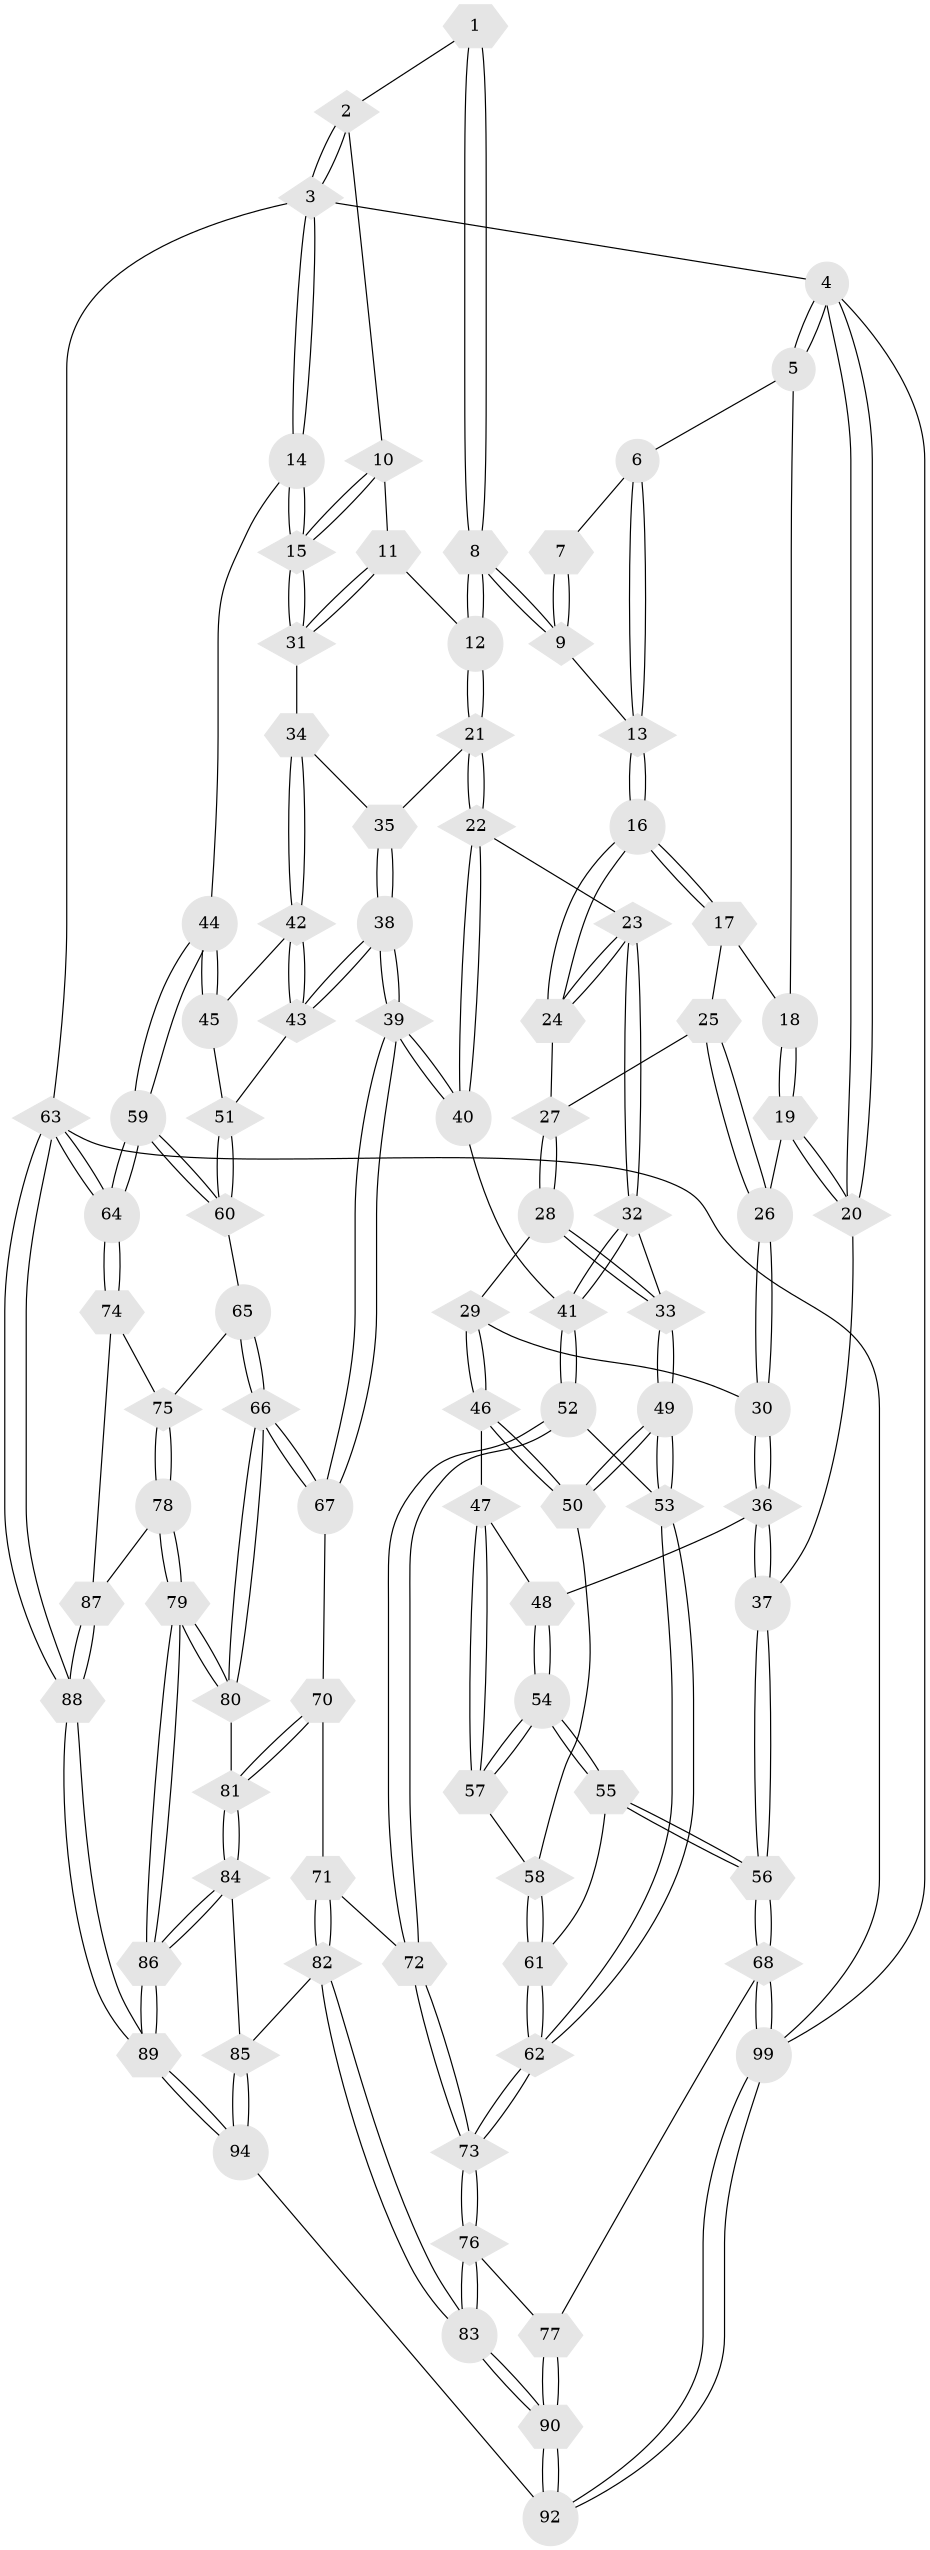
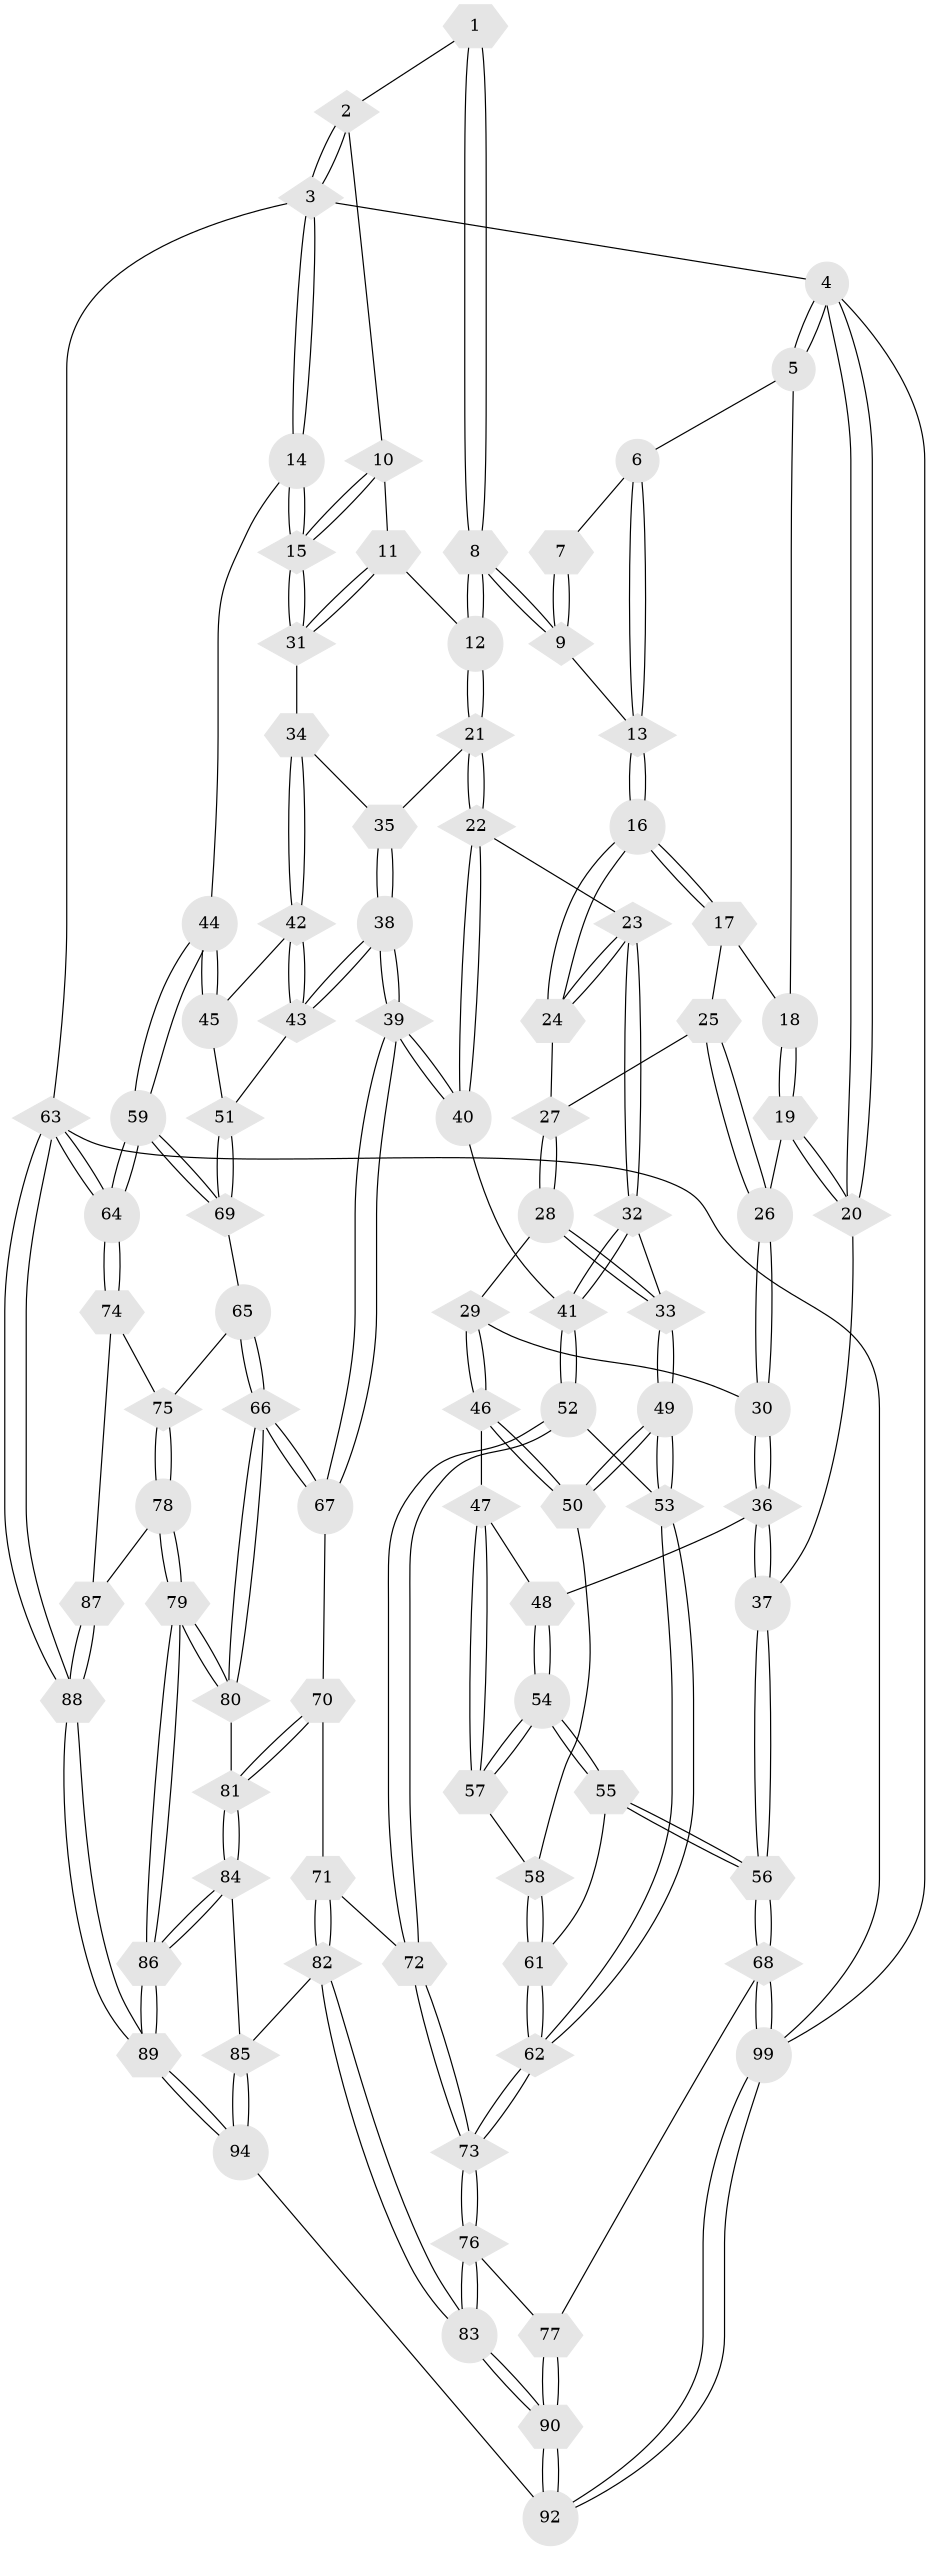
  graph {
    node [color=gray90 shape=diamond style=filled]
    1 [shape=hexagon]
    2
    8 [shape=hexagon]
    3
    10
    9
    12 [shape=circle]
    4 [shape=circle]
    14 [shape=circle]
    63
    11 [shape=hexagon]
    15
    5 [shape=circle]
    20
    n15 [label=99 shape=circle]
    44 [shape=circle]
    64 [shape=circle]
    88 [shape=hexagon]
    6 [shape=circle]
    18 [shape=circle]
    37 [shape=circle]
    92 [shape=circle]
    7 [shape=hexagon]
    13
    19 [shape=hexagon]
    16 [shape=circle]
    21
    31
    34 [shape=hexagon]
    22
    35 [shape=hexagon]
    17 [shape=hexagon]
    24 [shape=hexagon]
    45 [shape=circle]
    59 [shape=circle]
    25 [shape=hexagon]
    27
    26 [shape=circle]
    30 [shape=circle]
    56 [shape=hexagon]
    23
    40 [shape=circle]
    38 [shape=circle]
    32
    41
    33
    28 [shape=circle]
    36
    29
    46
    49 [shape=circle]
    47
    50 [shape=hexagon]
    48 [shape=hexagon]
    42
    52 [shape=circle]
    53
    43
    39
    54 [shape=circle]
    68
    67 [shape=circle]
    51
    70 [shape=hexagon]
    72 [shape=hexagon]
-   60
+   60 [label=69]
    57 [shape=hexagon]
    58
    55 [shape=hexagon]
    62
    61 [shape=hexagon]
    65 [shape=circle]
    73
    77 [shape=hexagon]
    74 [shape=hexagon]
    66
    75
    76
    89 [shape=hexagon]
    87 [shape=hexagon]
    80
    78 [shape=circle]
    81
    71 [shape=hexagon]
    90 [shape=hexagon]
    82
    84
    83 [shape=circle]
    85
    79 [shape=hexagon]
    86 [shape=hexagon]
    n92 [label=94 shape=circle]
    1 -- 2
    1 -- 8
    1 -- 8
    2 -- 3
    2 -- 3
    2 -- 10
    8 -- 9
    8 -- 9
    8 -- 12
    8 -- 12
    3 -- 4
    3 -- 14
    3 -- 14
    3 -- 63
    10 -- 11
    10 -- 15
    10 -- 15
    9 -- 13
    12 -- 21
    12 -- 21
    4 -- 5
    4 -- 5
    4 -- 20
    4 -- 20
    4 -- n15
    14 -- 15
    14 -- 15
    14 -- 44
    63 -- n15
    63 -- 64
    63 -- 64
    63 -- 88
    63 -- 88
    11 -- 12
    11 -- 31
    11 -- 31
    15 -- 31
    15 -- 31
    5 -- 6
    5 -- 18
    20 -- 37
    n15 -- 92
    n15 -- 92
    44 -- 45
    44 -- 45
    44 -- 59
    44 -- 59
    64 -- 74
    64 -- 74
    88 -- 89
    88 -- 89
    6 -- 7
    6 -- 13
    6 -- 13
    18 -- 19
    18 -- 19
    37 -- 56
    37 -- 56
    7 -- 9
    7 -- 9
    13 -- 16
    13 -- 16
    19 -- 20
    19 -- 20
    19 -- 26
    16 -- 17
    16 -- 17
    16 -- 24
    16 -- 24
    21 -- 22
    21 -- 22
    21 -- 35
    31 -- 34
    34 -- 35
    34 -- 42
    34 -- 42
    22 -- 23
    22 -- 40
    22 -- 40
    35 -- 38
    35 -- 38
    17 -- 18
    17 -- 25
    24 -- 27
    45 -- 51
    59 -- 64
    59 -- 64
    59 -- 60
    59 -- 60
    25 -- 27
    25 -- 26
    25 -- 26
    27 -- 28
    27 -- 28
    26 -- 30
    26 -- 30
    30 -- 36
    30 -- 36
    56 -- 68
    56 -- 68
    23 -- 24
    23 -- 24
    23 -- 32
    23 -- 32
    40 -- 41
    38 -- 43
    38 -- 43
    38 -- 39
    38 -- 39
    32 -- 41
    32 -- 41
    32 -- 33
    41 -- 52
    41 -- 52
    33 -- 49
    33 -- 49
    28 -- 33
    28 -- 33
    28 -- 29
    36 -- 37
    36 -- 37
    36 -- 48
    29 -- 30
    29 -- 46
    29 -- 46
    46 -- 47
    46 -- 50
    46 -- 50
    49 -- 50
    49 -- 50
    49 -- 53
    49 -- 53
    47 -- 48
    47 -- 57
    47 -- 57
    50 -- 58
    48 -- 54
    48 -- 54
    42 -- 45
    42 -- 43
    42 -- 43
    52 -- 53
    52 -- 72
    52 -- 72
    53 -- 62
    53 -- 62
    43 -- 51
    39 -- 40
    39 -- 40
    39 -- 67
    39 -- 67
    54 -- 57
    54 -- 57
    54 -- 55
    54 -- 55
    68 -- n15
    68 -- n15
    68 -- 77
    67 -- 70
    51 -- 60
    51 -- 60
    70 -- 81
    70 -- 81
    70 -- 71
    72 -- 73
    72 -- 73
    60 -- 65
    57 -- 58
    58 -- 61
    58 -- 61
    55 -- 56
    55 -- 56
    55 -- 61
    62 -- 73
    62 -- 73
    61 -- 62
    61 -- 62
    65 -- 66
    65 -- 66
    65 -- 75
    73 -- 76
    73 -- 76
    77 -- 90
    77 -- 90
    74 -- 75
    74 -- 87
    66 -- 67
    66 -- 67
    66 -- 80
    66 -- 80
    75 -- 78
    75 -- 78
    76 -- 77
    76 -- 83
    76 -- 83
    89 -- n92
    89 -- n92
    87 -- 88
    87 -- 88
    80 -- 81
    78 -- 87
    78 -- 79
    78 -- 79
    81 -- 84
    81 -- 84
    71 -- 72
    71 -- 82
    71 -- 82
    90 -- 92
    90 -- 92
    82 -- 83
    82 -- 83
    82 -- 85
    84 -- 85
    84 -- 86
    84 -- 86
    83 -- 90
    83 -- 90
    85 -- n92
    85 -- n92
    79 -- 80
    79 -- 80
    79 -- 86
    79 -- 86
    86 -- 89
    86 -- 89
    n92 -- 92
  }
